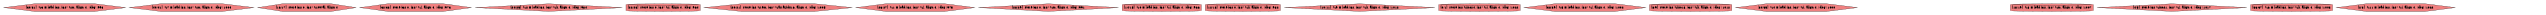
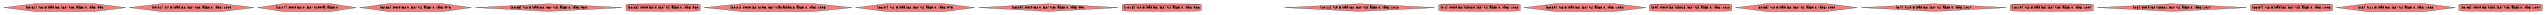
  digraph {
    node [fillcolor=lightcoral shape=hexagon style=filled]
    n1 [label="[30/31]  %3 = load i32, i32* %m, align 4, !dbg !993"]
    n2 [label="[40/41]  %7 = load i32, i32* %m, align 4, !dbg !1004"]
    n3 [label="[16/17]  store i32 0, i32* %retval, align 4"]
    n4 [label="[32/33]  store i32 0, i32* %j, align 4, !dbg !973"]
    n5 [label="[24/25]  %2 = load i32, i32* %k, align 4, !dbg !984" shape=diamond]
    n6 [label="[22/23]  store i32 0, i32* %i, align 4, !dbg !964" shape=cylinder]
    n7 [label="[20/21]  store i32 %rem, i32* %arrayidx16, align 4, !dbg !1005"]
    n8 [label="[26/27]  %1 = load i32, i32* %j, align 4, !dbg !975"]
    n9 [label="[28/29]  store i32 0, i32* %m, align 4, !dbg !991" shape=diamond]
    n10 [label="[14/15]  %0 = load i32, i32* %i, align 4, !dbg !966" shape=cylinder]
-   n11 [label="[12/13]  store i32 0, i32* %k, align 4, !dbg !982" shape=cylinder]
    n12 [label="[10/11]  %9 = load i32, i32* %k, align 4, !dbg !1012" shape=diamond]
    n13 [label="[0/1]  store i32 %inc24, i32* %i, align 4, !dbg !1022" shape=cylinder]
    n14 [label="[38/39]  %5 = load i32, i32* %j, align 4, !dbg !1002"]
    n15 [label="[8/9]  store i32 %inc18, i32* %k, align 4, !dbg !1012" shape=cylinder]
    n16 [label="[34/35]  %4 = load i32, i32* %i, align 4, !dbg !1000"]
+   n17 [label="[6/7]  %10 = load i32, i32* %j, align 4, !dbg !1017" shape=diamond]
    n18 [label="[18/19]  %8 = load i32, i32* %m, align 4, !dbg !1007" shape=cylinder]
    n19 [label="[4/5]  store i32 %inc21, i32* %j, align 4, !dbg !1017" shape=diamond]
    n20 [label="[36/37]  %6 = load i32, i32* %k, align 4, !dbg !1003" shape=cylinder]
    n21 [label="[2/3]  %11 = load i32, i32* %i, align 4, !dbg !1022"]
+   n22 [label="[42/43]  store i32 %inc, i32* %m, align 4, !dbg !1007" shape=cylinder]
  }
